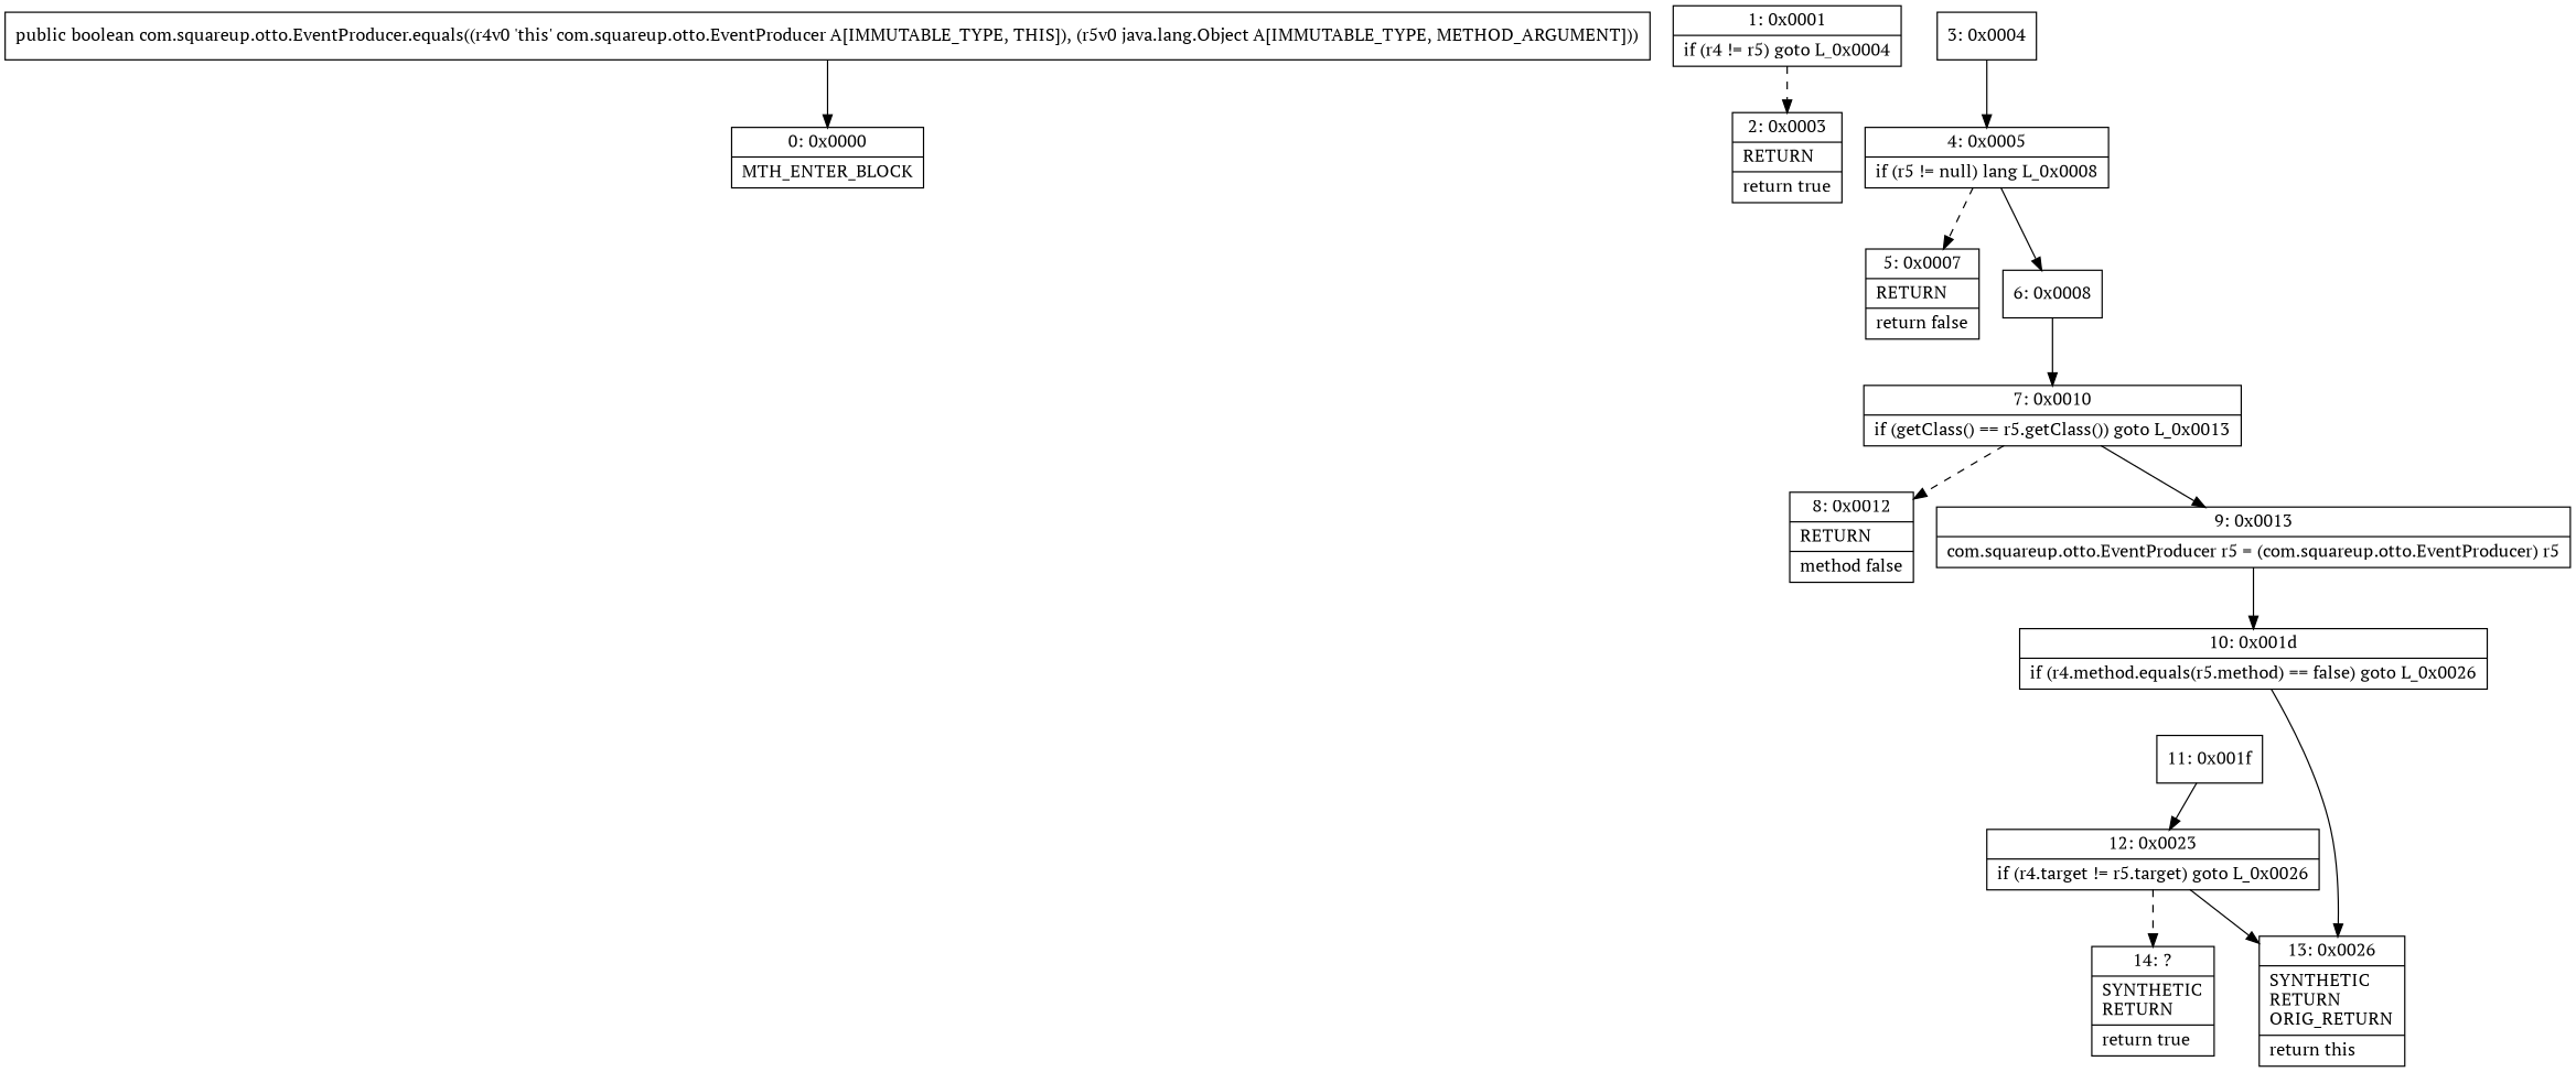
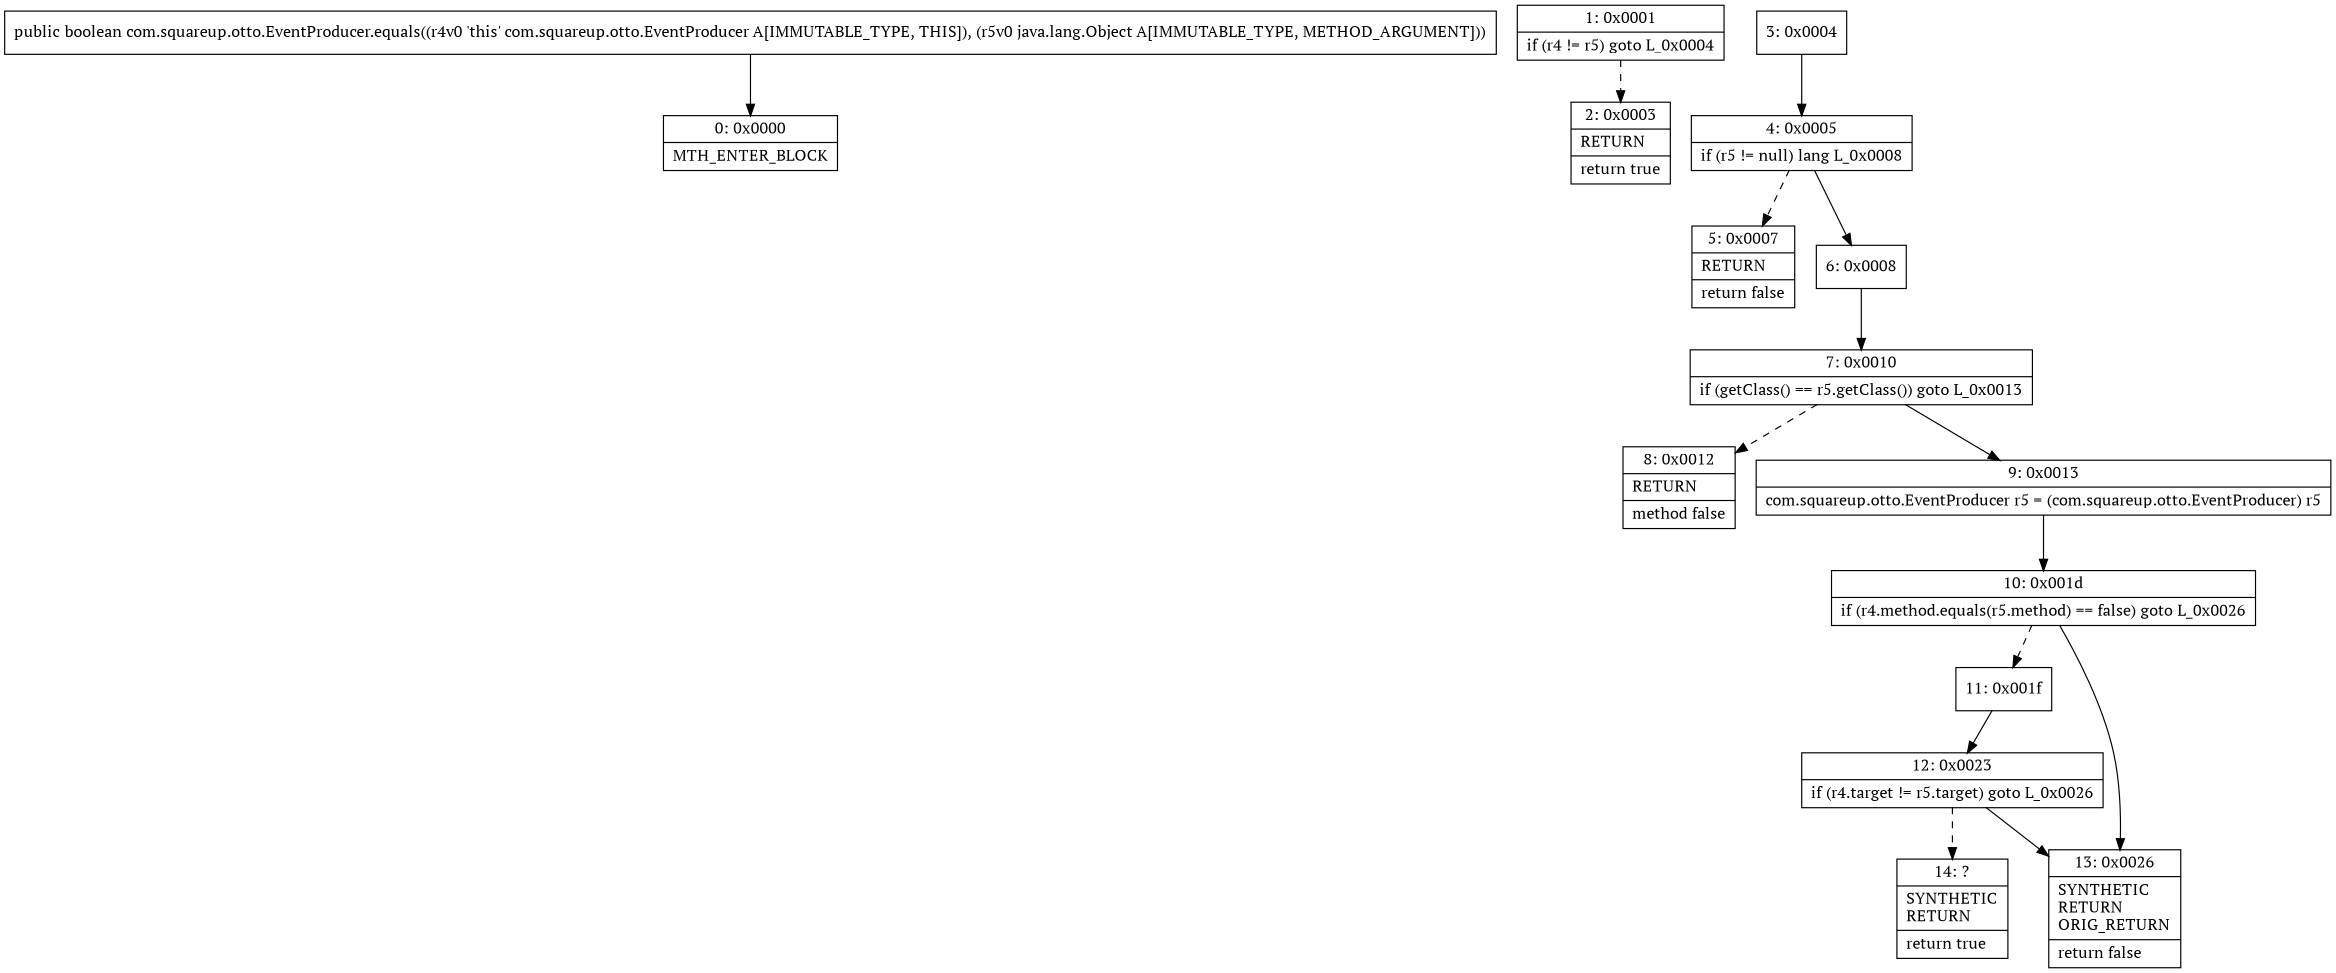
  digraph {
    fontname="PT Serif"
    node [fontname="PT Serif" shape=record]
    edge [fontname="PT Serif"]
    n1 [label="{0\:\ 0x0000|MTH_ENTER_BLOCK\l}"]
    n2 [label="{1\:\ 0x0001|if (r4 != r5) goto L_0x0004\l}"]
    n3 [label="{2\:\ 0x0003|RETURN\l|return true\l}"]
    n4 [label="{3\:\ 0x0004}"]
    n5 [label="{4\:\ 0x0005|if (r5 != null) lang L_0x0008\l}"]
    n6 [label="{5\:\ 0x0007|RETURN\l|return false\l}"]
    n7 [label="{6\:\ 0x0008}"]
    n8 [label="{7\:\ 0x0010|if (getClass() == r5.getClass()) goto L_0x0013\l}"]
    n9 [label="{8\:\ 0x0012|RETURN\l|method false\l}"]
    n10 [label="{9\:\ 0x0013|com.squareup.otto.EventProducer r5 = (com.squareup.otto.EventProducer) r5\l}"]
    n11 [label="{10\:\ 0x001d|if (r4.method.equals(r5.method) == false) goto L_0x0026\l}"]
    n12 [label="{11\:\ 0x001f}"]
-   n13 [label="{13\:\ 0x0026|SYNTHETIC\lRETURN\lORIG_RETURN\l|return this\l}"]
+   n13 [label="{13\:\ 0x0026|SYNTHETIC\lRETURN\lORIG_RETURN\l|return false\l}"]
    n14 [label="{12\:\ 0x0023|if (r4.target != r5.target) goto L_0x0026\l}"]
    n15 [label="{14\:\ ?|SYNTHETIC\lRETURN\l|return true\l}"]
    n16 [label="{public boolean com.squareup.otto.EventProducer.equals((r4v0 'this' com.squareup.otto.EventProducer A[IMMUTABLE_TYPE, THIS]), (r5v0 java.lang.Object A[IMMUTABLE_TYPE, METHOD_ARGUMENT])) }"]
    n2 -> n3 [style=dashed]
    n4 -> n5
    n5 -> n6 [style=dashed]
    n5 -> n7
    n7 -> n8
    n8 -> n9 [style=dashed]
    n8 -> n10
    n10 -> n11
+   n11 -> n12 [style=dashed]
    n11 -> n13
    n12 -> n14
    n14 -> n13
    n14 -> n15 [style=dashed]
    n16 -> n1
  }
